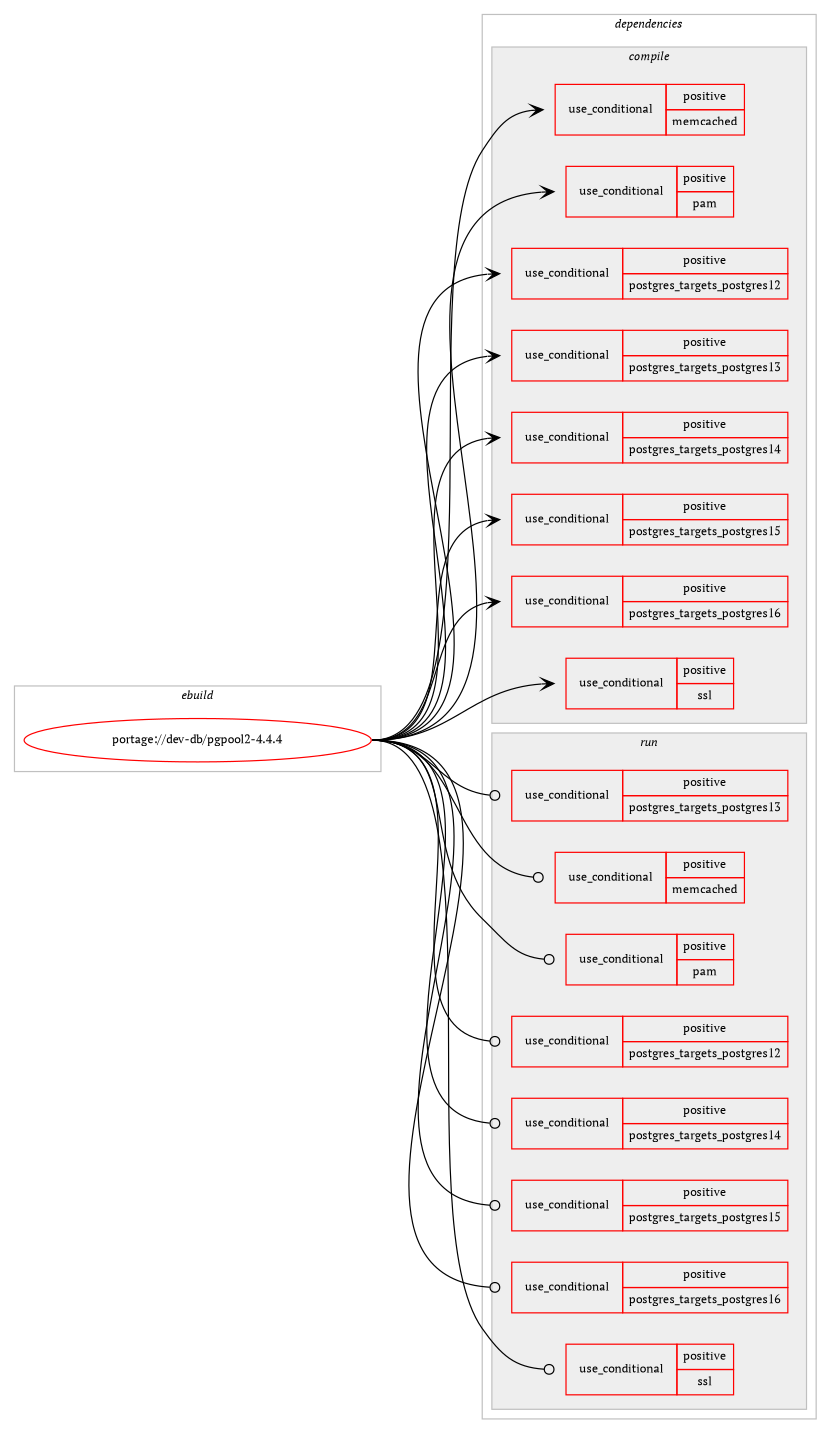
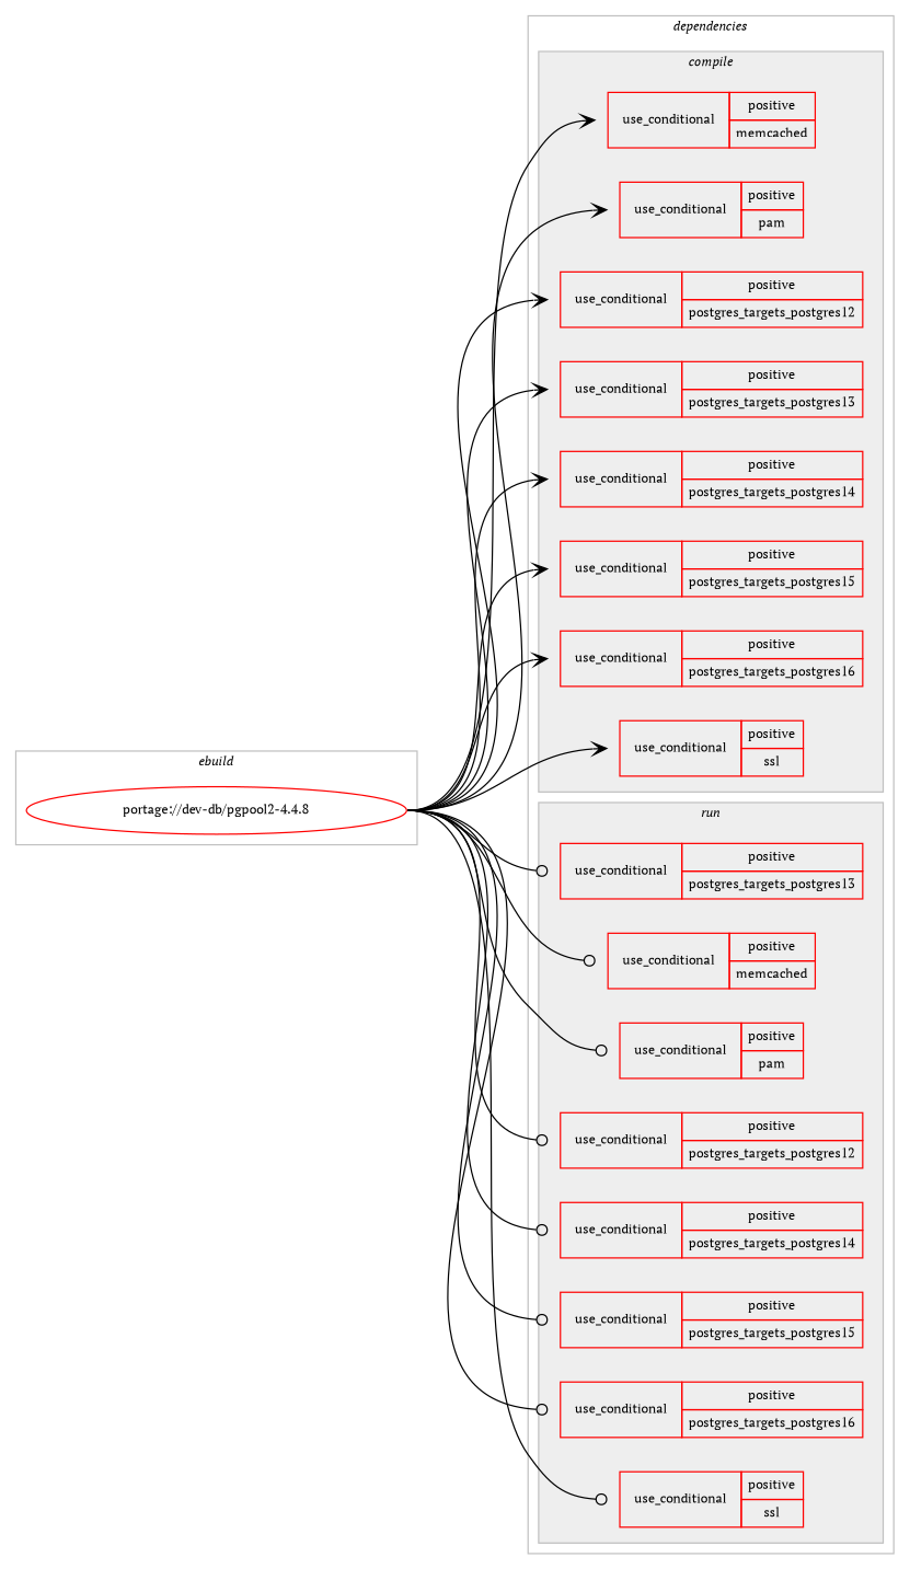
  digraph {
    compound=true
    concentrate=true
    fontname="PT Serif"
    fontsize=10
    newrank=true
    rankdir=LR
    ranksep=1.5
    node [color=red fontname="PT Serif" fontsize=10 shape=none]
    edge [arrowhead=vee headport=w style=solid tailport=e weight=20 fontname="PT Serif"]
-   n1 [label="portage://dev-db/pgpool2-4.4.4" width=4 shape=""]
+   n1 [label="portage://dev-db/pgpool2-4.4.8" width=4 shape=""]
    n2 [label=<<TABLE BORDER="0" CELLBORDER="1" CELLSPACING="0" CELLPADDING="4"><TR><TD ROWSPAN="3" CELLPADDING="10">use_conditional</TD></TR><TR><TD>positive</TD></TR><TR><TD>memcached</TD></TR></TABLE>>]
    n3 [label=<<TABLE BORDER="0" CELLBORDER="1" CELLSPACING="0" CELLPADDING="4"><TR><TD ROWSPAN="3" CELLPADDING="10">use_conditional</TD></TR><TR><TD>positive</TD></TR><TR><TD>pam</TD></TR></TABLE>>]
    n4 [label=<<TABLE BORDER="0" CELLBORDER="1" CELLSPACING="0" CELLPADDING="4"><TR><TD ROWSPAN="3" CELLPADDING="10">use_conditional</TD></TR><TR><TD>positive</TD></TR><TR><TD>postgres_targets_postgres12</TD></TR></TABLE>>]
    n5 [label=<<TABLE BORDER="0" CELLBORDER="1" CELLSPACING="0" CELLPADDING="4"><TR><TD ROWSPAN="3" CELLPADDING="10">use_conditional</TD></TR><TR><TD>positive</TD></TR><TR><TD>postgres_targets_postgres13</TD></TR></TABLE>>]
    n6 [label=<<TABLE BORDER="0" CELLBORDER="1" CELLSPACING="0" CELLPADDING="4"><TR><TD ROWSPAN="3" CELLPADDING="10">use_conditional</TD></TR><TR><TD>positive</TD></TR><TR><TD>postgres_targets_postgres14</TD></TR></TABLE>>]
    n7 [label=<<TABLE BORDER="0" CELLBORDER="1" CELLSPACING="0" CELLPADDING="4"><TR><TD ROWSPAN="3" CELLPADDING="10">use_conditional</TD></TR><TR><TD>positive</TD></TR><TR><TD>postgres_targets_postgres15</TD></TR></TABLE>>]
    n8 [label=<<TABLE BORDER="0" CELLBORDER="1" CELLSPACING="0" CELLPADDING="4"><TR><TD ROWSPAN="3" CELLPADDING="10">use_conditional</TD></TR><TR><TD>positive</TD></TR><TR><TD>postgres_targets_postgres16</TD></TR></TABLE>>]
    n9 [label=<<TABLE BORDER="0" CELLBORDER="1" CELLSPACING="0" CELLPADDING="4"><TR><TD ROWSPAN="3" CELLPADDING="10">use_conditional</TD></TR><TR><TD>positive</TD></TR><TR><TD>ssl</TD></TR></TABLE>>]
    n10 [label=<<TABLE BORDER="0" CELLBORDER="1" CELLSPACING="0" CELLPADDING="4"><TR><TD ROWSPAN="3" CELLPADDING="10">use_conditional</TD></TR><TR><TD>positive</TD></TR><TR><TD>postgres_targets_postgres13</TD></TR></TABLE>>]
    n11 [label=<<TABLE BORDER="0" CELLBORDER="1" CELLSPACING="0" CELLPADDING="4"><TR><TD ROWSPAN="3" CELLPADDING="10">use_conditional</TD></TR><TR><TD>positive</TD></TR><TR><TD>memcached</TD></TR></TABLE>>]
    n12 [label=<<TABLE BORDER="0" CELLBORDER="1" CELLSPACING="0" CELLPADDING="4"><TR><TD ROWSPAN="3" CELLPADDING="10">use_conditional</TD></TR><TR><TD>positive</TD></TR><TR><TD>pam</TD></TR></TABLE>>]
    n13 [label=<<TABLE BORDER="0" CELLBORDER="1" CELLSPACING="0" CELLPADDING="4"><TR><TD ROWSPAN="3" CELLPADDING="10">use_conditional</TD></TR><TR><TD>positive</TD></TR><TR><TD>postgres_targets_postgres12</TD></TR></TABLE>>]
    n14 [label=<<TABLE BORDER="0" CELLBORDER="1" CELLSPACING="0" CELLPADDING="4"><TR><TD ROWSPAN="3" CELLPADDING="10">use_conditional</TD></TR><TR><TD>positive</TD></TR><TR><TD>postgres_targets_postgres14</TD></TR></TABLE>>]
    n15 [label=<<TABLE BORDER="0" CELLBORDER="1" CELLSPACING="0" CELLPADDING="4"><TR><TD ROWSPAN="3" CELLPADDING="10">use_conditional</TD></TR><TR><TD>positive</TD></TR><TR><TD>postgres_targets_postgres15</TD></TR></TABLE>>]
    n16 [label=<<TABLE BORDER="0" CELLBORDER="1" CELLSPACING="0" CELLPADDING="4"><TR><TD ROWSPAN="3" CELLPADDING="10">use_conditional</TD></TR><TR><TD>positive</TD></TR><TR><TD>postgres_targets_postgres16</TD></TR></TABLE>>]
    n17 [label=<<TABLE BORDER="0" CELLBORDER="1" CELLSPACING="0" CELLPADDING="4"><TR><TD ROWSPAN="3" CELLPADDING="10">use_conditional</TD></TR><TR><TD>positive</TD></TR><TR><TD>ssl</TD></TR></TABLE>>]
    subgraph cluster_1 {
      color=gray
      label=<<i>ebuild</i>>
      rank=same
      n1
    }
    subgraph cluster_2 {
      color=gray
      label=<<i>dependencies</i>>
      subgraph cluster_3 {
        color=gray
        fillcolor="#eeeeee"
        label=<<i>compile</i>>
        style=filled
        subgraph sub_4 {
          color=gray
          fillcolor="#eeeeee"
          label=<<i>compile</i>>
          style=filled
          n2
        }
        subgraph sub_5 {
          color=gray
          fillcolor="#eeeeee"
          label=<<i>compile</i>>
          style=filled
          n3
        }
        subgraph sub_6 {
          color=gray
          fillcolor="#eeeeee"
          label=<<i>compile</i>>
          style=filled
          n4
        }
        subgraph sub_7 {
          color=gray
          fillcolor="#eeeeee"
          label=<<i>compile</i>>
          style=filled
          n5
        }
        subgraph sub_8 {
          color=gray
          fillcolor="#eeeeee"
          label=<<i>compile</i>>
          style=filled
          n6
        }
        subgraph sub_9 {
          color=gray
          fillcolor="#eeeeee"
          label=<<i>compile</i>>
          style=filled
          n7
        }
        subgraph sub_10 {
          color=gray
          fillcolor="#eeeeee"
          label=<<i>compile</i>>
          style=filled
          n8
        }
        subgraph sub_11 {
          color=gray
          fillcolor="#eeeeee"
          label=<<i>compile</i>>
          style=filled
          n9
        }
      }
      subgraph cluster_12 {
        color=gray
        fillcolor="#eeeeee"
        label=<<i>compile and run</i>>
        style=filled
      }
      subgraph cluster_13 {
        color=gray
        fillcolor="#eeeeee"
        label=<<i>run</i>>
        style=filled
        subgraph sub_14 {
          color=gray
          fillcolor="#eeeeee"
          label=<<i>run</i>>
          style=filled
          n10
        }
        subgraph sub_15 {
          color=gray
          fillcolor="#eeeeee"
          label=<<i>run</i>>
          style=filled
          n11
        }
        subgraph sub_16 {
          color=gray
          fillcolor="#eeeeee"
          label=<<i>run</i>>
          style=filled
          n12
        }
        subgraph sub_17 {
          color=gray
          fillcolor="#eeeeee"
          label=<<i>run</i>>
          style=filled
          n13
        }
        subgraph sub_18 {
          color=gray
          fillcolor="#eeeeee"
          label=<<i>run</i>>
          style=filled
          n14
        }
        subgraph sub_19 {
          color=gray
          fillcolor="#eeeeee"
          label=<<i>run</i>>
          style=filled
          n15
        }
        subgraph sub_20 {
          color=gray
          fillcolor="#eeeeee"
          label=<<i>run</i>>
          style=filled
          n16
        }
        subgraph sub_21 {
          color=gray
          fillcolor="#eeeeee"
          label=<<i>run</i>>
          style=filled
          n17
        }
      }
    }
    subgraph cluster_22 {
      color=gray
      label=<<i>candidates</i>>
      rank=same
    }
    n1 -> n2
    n1 -> n3
    n1 -> n4
    n1 -> n5
    n1 -> n6
    n1 -> n7
    n1 -> n8
    n1 -> n9
    n1 -> n10 [arrowhead=odot]
    n1 -> n11 [arrowhead=odot]
    n1 -> n12 [arrowhead=odot]
    n1 -> n13 [arrowhead=odot]
    n1 -> n14 [arrowhead=odot]
    n1 -> n15 [arrowhead=odot]
    n1 -> n16 [arrowhead=odot]
    n1 -> n17 [arrowhead=odot]
  }
